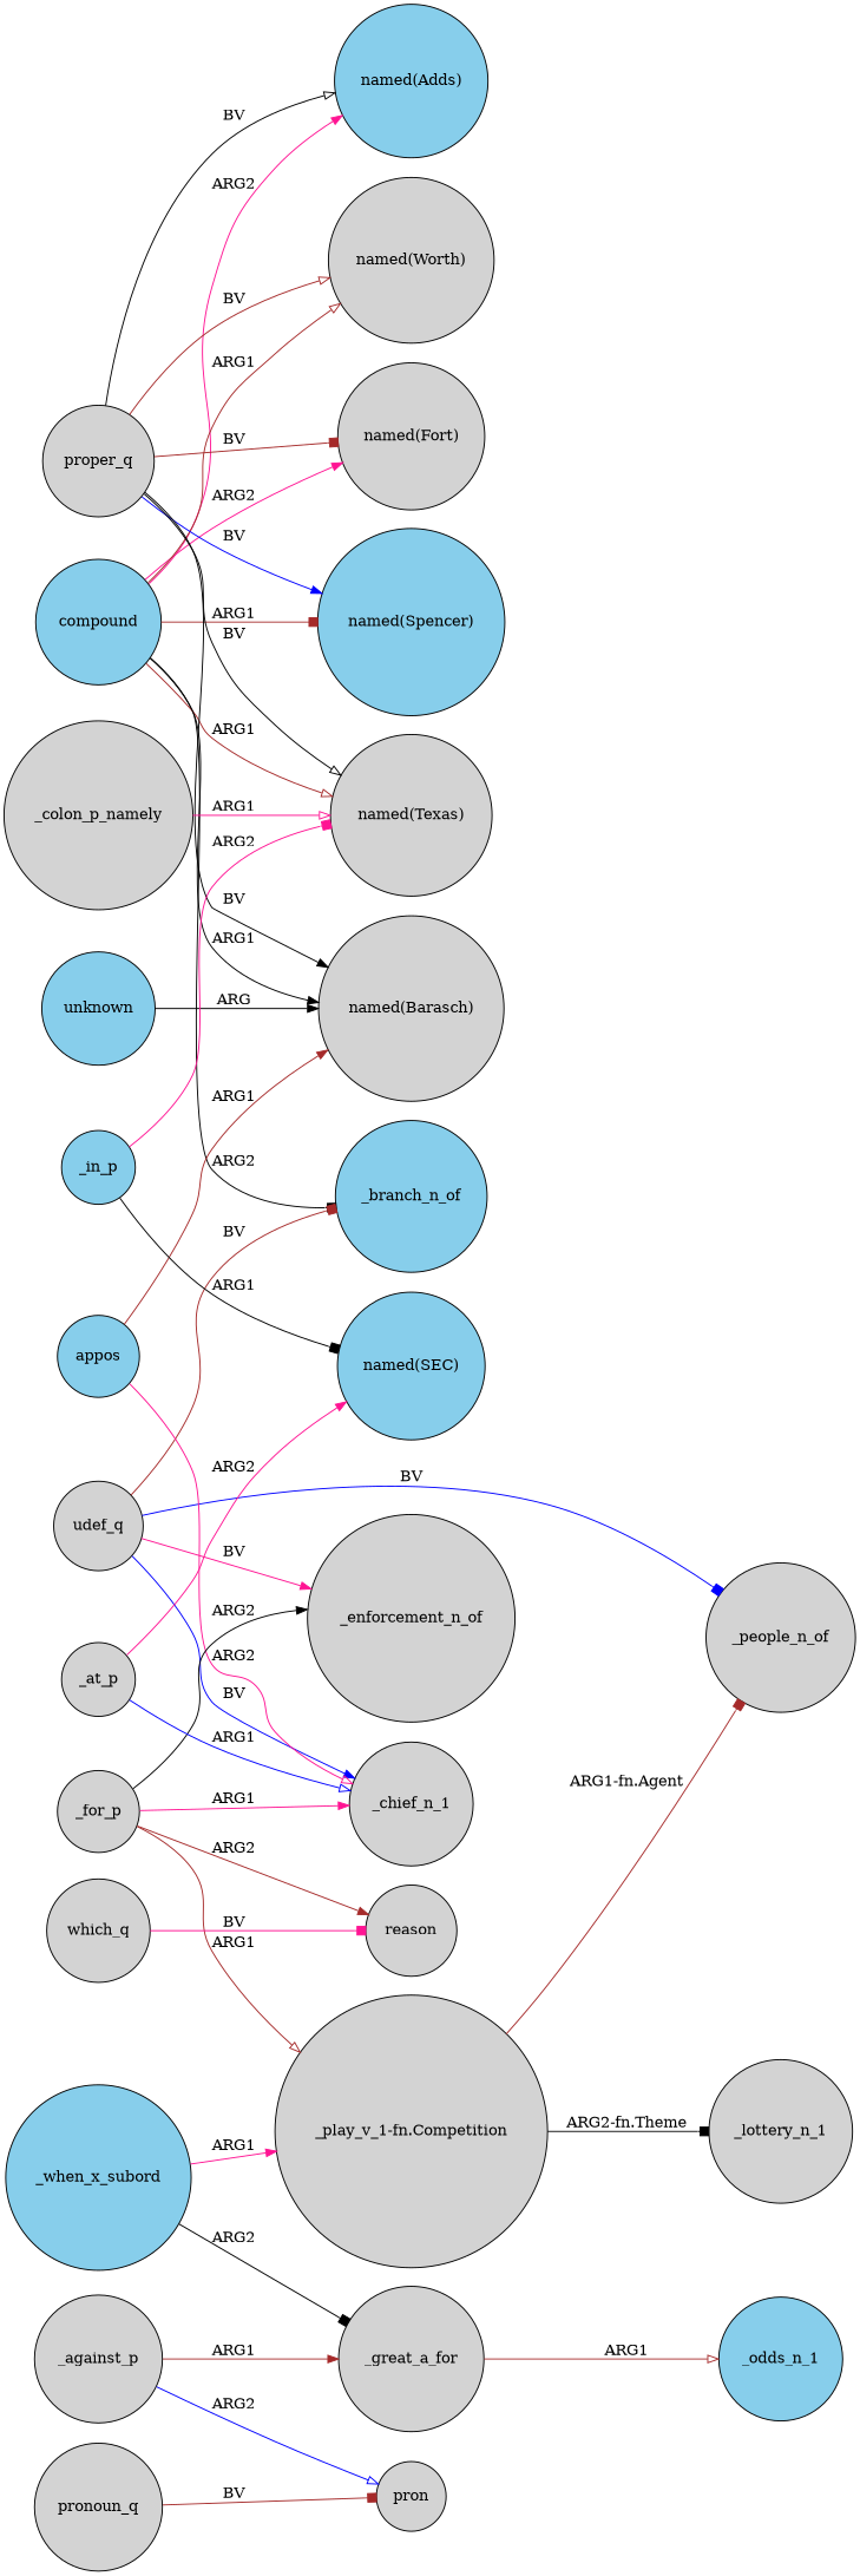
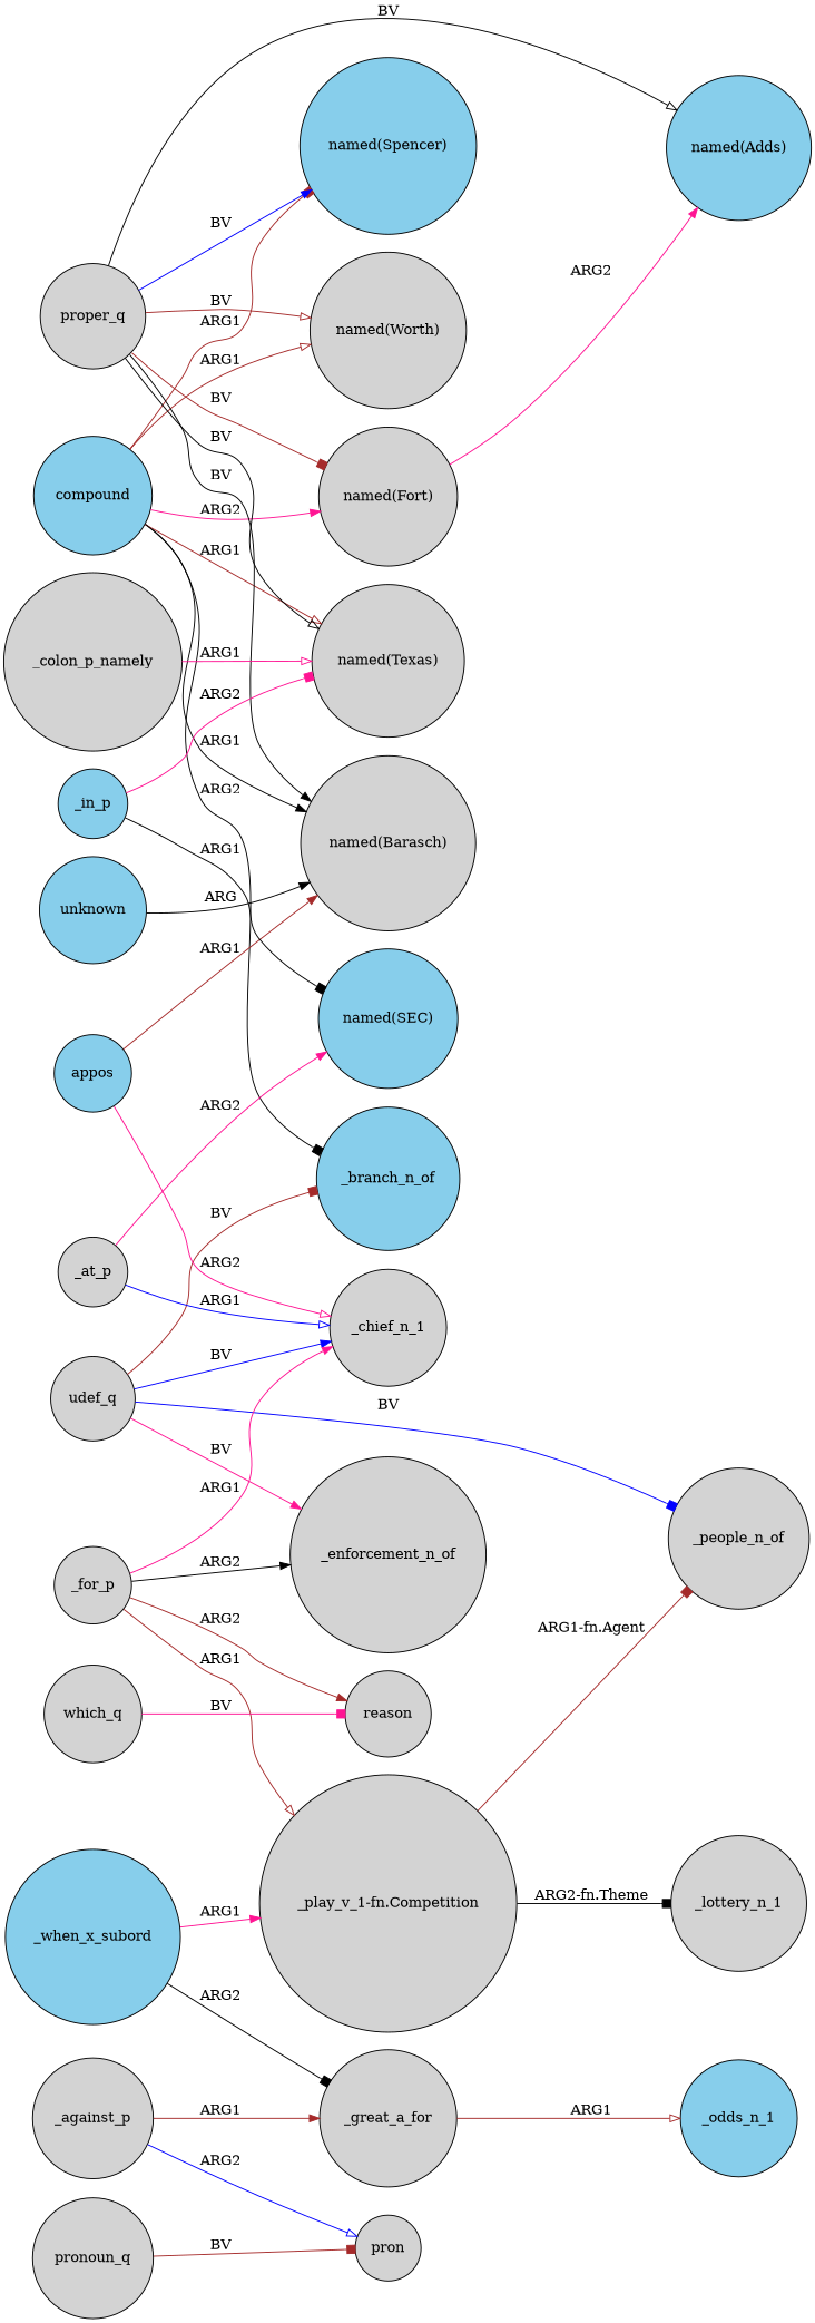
  digraph {
    rankdir=LR
    node [fillcolor=lightgrey shape=circle style=filled]
    edge [arrowhead=normal color=brown]
    compound [fillcolor=skyblue]
    "named(Spencer)" [fillcolor=skyblue]
    _branch_n_of [fillcolor=skyblue]
    "named(Texas)"
    "named(Barasch)"
    "named(Fort)"
    "named(Adds)" [fillcolor=skyblue]
    "named(Worth)"
    udef_q
    _chief_n_1
    _people_n_of
    _enforcement_n_of
    appos [fillcolor=skyblue]
    _against_p
    pron
    _great_a_for
    _odds_n_1 [fillcolor=skyblue]
    _for_p
    reason
    "_play_v_1-fn.Competition"
    _lottery_n_1
    "named(SEC)" [fillcolor=skyblue]
    _when_x_subord [fillcolor=skyblue]
    proper_q
    _at_p
    which_q
    pronoun_q
    unknown [fillcolor=skyblue]
    _in_p [fillcolor=skyblue]
    _colon_p_namely
    compound -> "named(Spencer)" [arrowhead=box label=ARG1]
    compound -> _branch_n_of [arrowhead=box color=black label=ARG2]
    compound -> "named(Texas)" [arrowhead=onormal label=ARG1]
    compound -> "named(Barasch)" [color=black label=ARG1]
    compound -> "named(Fort)" [color=deeppink label=ARG2]
-   compound -> "named(Adds)" [color=deeppink label=ARG2]
+   "named(Fort)" -> "named(Adds)" [color=deeppink label=ARG2]
    compound -> "named(Worth)" [arrowhead=onormal label=ARG1]
    udef_q -> _branch_n_of [arrowhead=box label=BV]
    udef_q -> _chief_n_1 [color=blue label=BV]
    udef_q -> _people_n_of [arrowhead=box color=blue label=BV]
    udef_q -> _enforcement_n_of [color=deeppink label=BV]
    appos -> "named(Barasch)" [label=ARG1]
    appos -> _chief_n_1 [arrowhead=onormal color=deeppink label=ARG2]
    _against_p -> pron [arrowhead=onormal color=blue label=ARG2]
    _against_p -> _great_a_for [label=ARG1]
    _great_a_for -> _odds_n_1 [arrowhead=onormal label=ARG1]
    _for_p -> _chief_n_1 [color=deeppink label=ARG1]
    _for_p -> _enforcement_n_of [color=black label=ARG2]
    _for_p -> reason [label=ARG2]
    _for_p -> "_play_v_1-fn.Competition" [arrowhead=onormal label=ARG1]
    "_play_v_1-fn.Competition" -> _people_n_of [arrowhead=box label="ARG1-fn.Agent"]
    "_play_v_1-fn.Competition" -> _lottery_n_1 [arrowhead=box color=black label="ARG2-fn.Theme"]
    _when_x_subord -> _great_a_for [arrowhead=box color=black label=ARG2]
    _when_x_subord -> "_play_v_1-fn.Competition" [color=deeppink label=ARG1]
    proper_q -> "named(Spencer)" [color=blue label=BV]
    proper_q -> "named(Texas)" [arrowhead=onormal color=black label=BV]
    proper_q -> "named(Barasch)" [color=black label=BV]
    proper_q -> "named(Fort)" [arrowhead=box label=BV]
    proper_q -> "named(Adds)" [arrowhead=onormal color=black label=BV]
    proper_q -> "named(Worth)" [arrowhead=onormal label=BV]
    _at_p -> _chief_n_1 [arrowhead=onormal color=blue label=ARG1]
    _at_p -> "named(SEC)" [color=deeppink label=ARG2]
    which_q -> reason [arrowhead=box color=deeppink label=BV]
    pronoun_q -> pron [arrowhead=box label=BV]
    unknown -> "named(Barasch)" [color=black label=ARG]
    _in_p -> "named(Texas)" [arrowhead=box color=deeppink label=ARG2]
    _in_p -> "named(SEC)" [arrowhead=box color=black label=ARG1]
    _colon_p_namely -> "named(Texas)" [arrowhead=onormal color=deeppink label=ARG1]
  }
